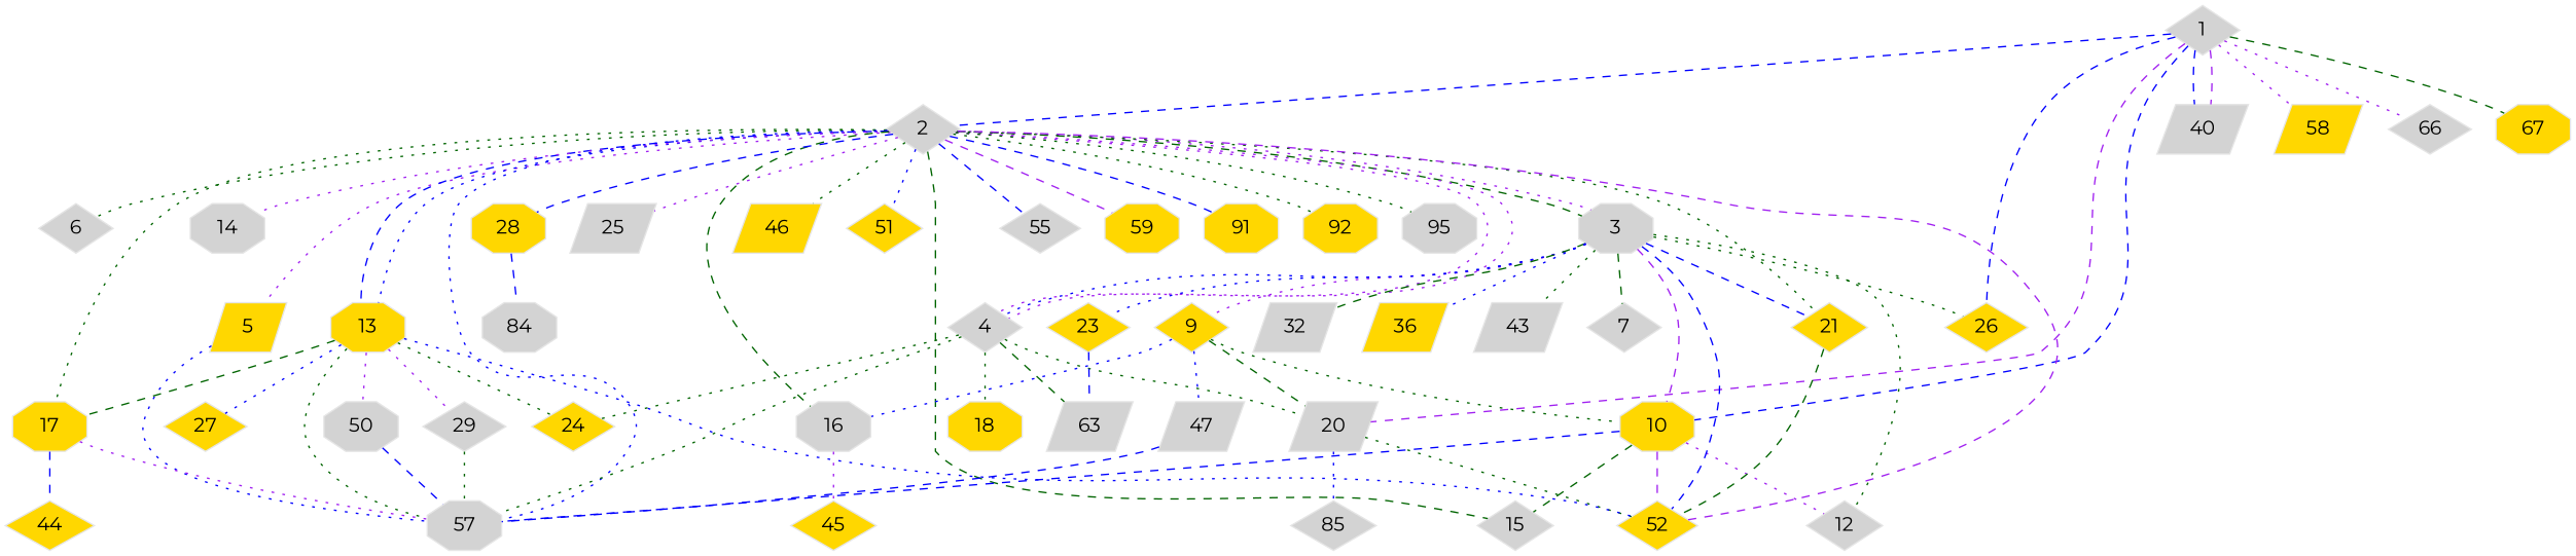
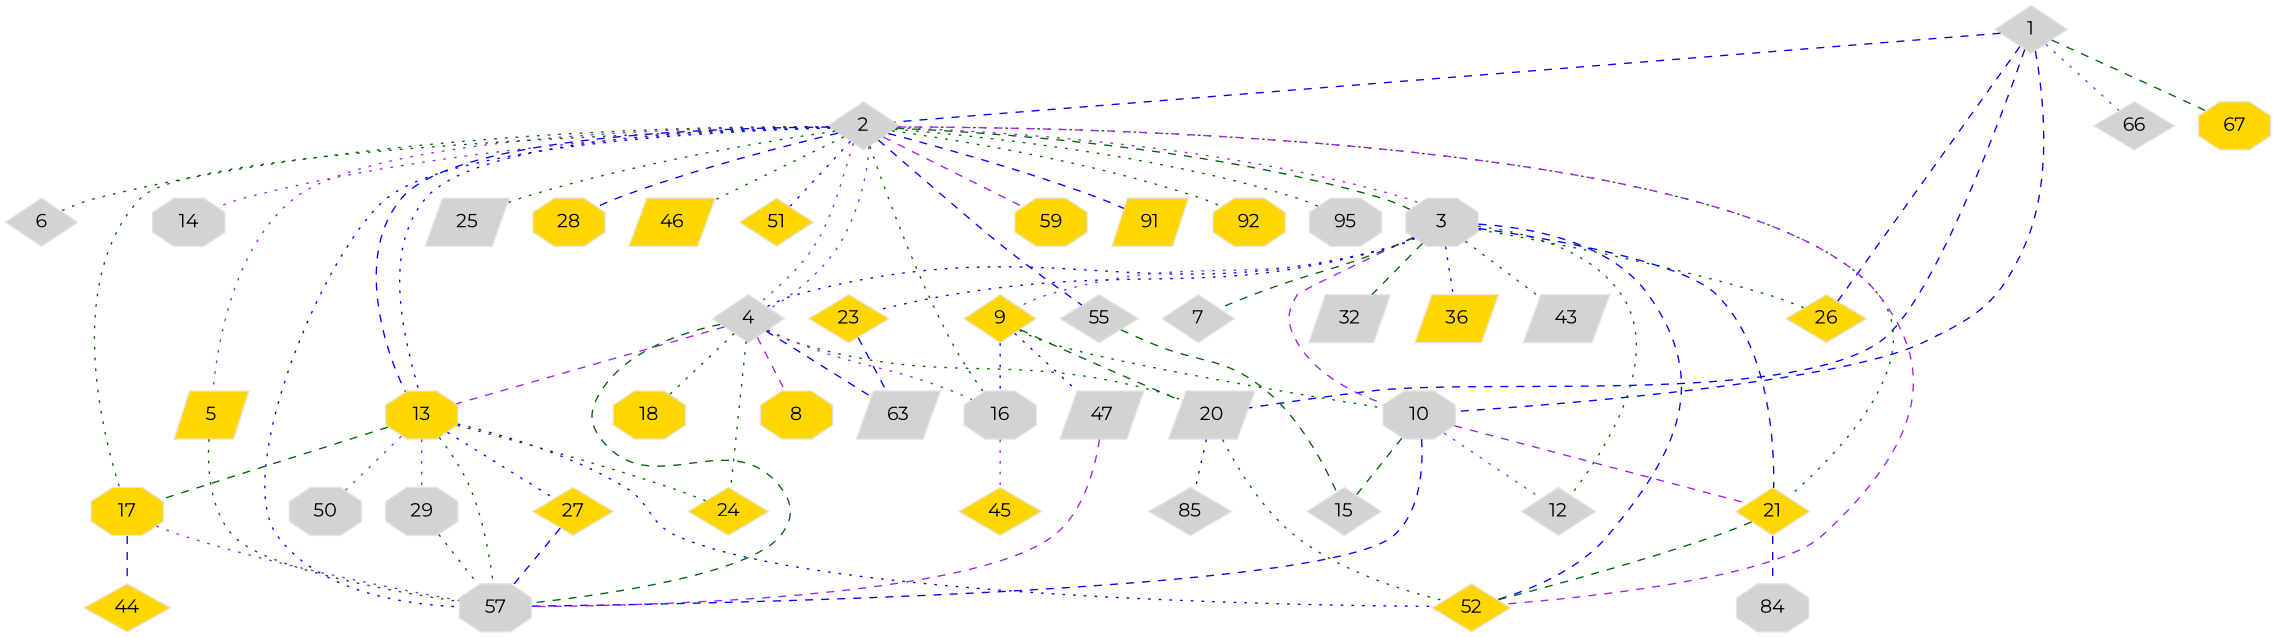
  graph {
    fontname=Montserrat
    node [color=gray90 fillcolor=lightgrey fontname=Montserrat shape=diamond style=filled]
    edge [color=blue fontname=Montserrat style=dotted]
    1 [super="+54"]
    2 [super="+11"]
-   10 [fillcolor=gold shape=octagon super="+81+39"]
+   10 [shape=octagon super="+81+39"]
    20 [shape=parallelogram super="+49+80+71"]
    26 [fillcolor=gold super="+87"]
-   40 [shape=parallelogram]
-   58 [fillcolor=gold shape=parallelogram]
    66
    67 [fillcolor=gold shape=octagon]
    3 [shape=octagon super="+35"]
    4 [super="+83+65+33+38+56"]
    5 [fillcolor=gold shape=parallelogram]
    6
    13 [fillcolor=gold shape=octagon super="+60+34+22"]
    14 [shape=octagon]
    15
    16 [shape=octagon super="+31"]
    17 [fillcolor=gold shape=octagon super="+19"]
    21 [fillcolor=gold]
    25 [shape=parallelogram]
    28 [fillcolor=gold shape=octagon]
    46 [fillcolor=gold shape=parallelogram]
    51 [fillcolor=gold]
    52 [fillcolor=gold super="+53"]
    55
    57 [shape=octagon super="+64"]
    59 [fillcolor=gold shape=octagon]
-   91 [fillcolor=gold shape=octagon]
+   91 [fillcolor=gold shape=parallelogram]
    92 [fillcolor=gold shape=octagon]
    95 [shape=octagon]
    12 [super="+48"]
    85 [super="+93"]
    7
    9 [fillcolor=gold]
    23 [fillcolor=gold]
    32 [shape=parallelogram]
    36 [fillcolor=gold shape=parallelogram]
    43 [shape=parallelogram super="+77"]
+   8 [fillcolor=gold shape=octagon]
    18 [fillcolor=gold shape=octagon]
    24 [fillcolor=gold super="+70"]
    63 [shape=parallelogram]
    27 [fillcolor=gold super="+68+30"]
-   29 [super="+41+94+86"]
+   29 [shape=octagon super="+41+94+86"]
    50 [shape=octagon super="+72"]
    45 [fillcolor=gold]
    44 [fillcolor=gold]
    84 [shape=octagon]
    47 [shape=parallelogram super="+98+61"]
    1 -- 2 [style=dashed]
    1 -- 10 [style=dashed]
-   1 -- 20 [color=purple style=dashed]
+   1 -- 20 [style=dashed]
    1 -- 26 [style=dashed]
-   1 -- 40 [style=dashed]
-   1 -- 40 [color=purple style=dashed]
-   1 -- 58 [color=purple]
    1 -- 66 [color=purple]
    1 -- 67 [color=darkgreen style=dashed]
    2 -- 3 [color=darkgreen style=dashed]
    2 -- 3 [color=purple]
    2 -- 4 [color=purple weight=2]
    2 -- 4 [color=purple]
    2 -- 5 [color=purple]
    2 -- 6 [color=darkgreen]
    2 -- 13 [style=dashed weight=3]
    2 -- 13
    2 -- 14 [color=purple]
-   2 -- 15 [color=darkgreen style=dashed]
-   2 -- 16 [color=darkgreen style=dashed]
+   55 -- 15 [color=darkgreen style=dashed]
+   2 -- 16 [color=darkgreen]
    2 -- 17 [color=darkgreen]
    2 -- 21 [color=darkgreen]
-   2 -- 25 [color=purple]
+   2 -- 25 [color=darkgreen]
    2 -- 28 [style=dashed]
    2 -- 46 [color=darkgreen]
    2 -- 51
    2 -- 52 [color=purple style=dashed]
    2 -- 55 [style=dashed]
    2 -- 57
    2 -- 59 [color=purple style=dashed]
    2 -- 91 [style=dashed]
    2 -- 92 [color=darkgreen]
    2 -- 95 [color=darkgreen]
    10 -- 15 [color=darkgreen style=dashed]
-   10 -- 52 [color=purple style=dashed]
+   10 -- 21 [color=purple style=dashed]
    10 -- 57 [style=dashed]
    10 -- 12 [color=purple]
    20 -- 52 [color=darkgreen]
    20 -- 85
    3 -- 10 [color=purple style=dashed]
    3 -- 26 [color=darkgreen]
    3 -- 4
    3 -- 21 [style=dashed]
    3 -- 52 [style=dashed]
    3 -- 12 [color=darkgreen]
    3 -- 7 [color=darkgreen style=dashed weight=2]
    3 -- 9 [color=purple]
    3 -- 23
    3 -- 32 [color=darkgreen style=dashed]
    3 -- 36
    3 -- 43 [color=darkgreen]
    4 -- 20 [color=darkgreen]
-   4 -- 57 [color=darkgreen]
+   4 -- 13 [color=purple style=dashed]
+   4 -- 16 [color=purple]
+   4 -- 57 [color=darkgreen style=dashed]
+   4 -- 8 [color=purple style=dashed]
    4 -- 18 [color=darkgreen]
    4 -- 24 [color=darkgreen]
-   4 -- 63 [color=darkgreen style=dashed]
-   5 -- 57
+   4 -- 63 [style=dashed]
+   5 -- 57 [color=darkgreen]
    13 -- 17 [color=darkgreen style=dashed]
    13 -- 52 [weight=2]
    13 -- 57 [color=darkgreen]
    13 -- 24 [color=darkgreen]
    13 -- 27
    13 -- 29 [color=purple]
    13 -- 50 [color=purple]
    16 -- 45 [color=purple]
    17 -- 57 [color=purple]
    17 -- 44 [style=dashed]
    21 -- 52 [color=darkgreen style=dashed]
-   28 -- 84 [style=dashed]
+   21 -- 84 [style=dashed]
    9 -- 10 [color=darkgreen]
    9 -- 20 [color=darkgreen style=dashed]
    9 -- 16
    9 -- 47
    23 -- 63 [style=dashed]
-   50 -- 57 [style=dashed]
+   27 -- 57 [style=dashed]
    29 -- 57 [color=darkgreen]
-   47 -- 57 [style=dashed]
+   47 -- 57 [color=purple style=dashed]
  }
